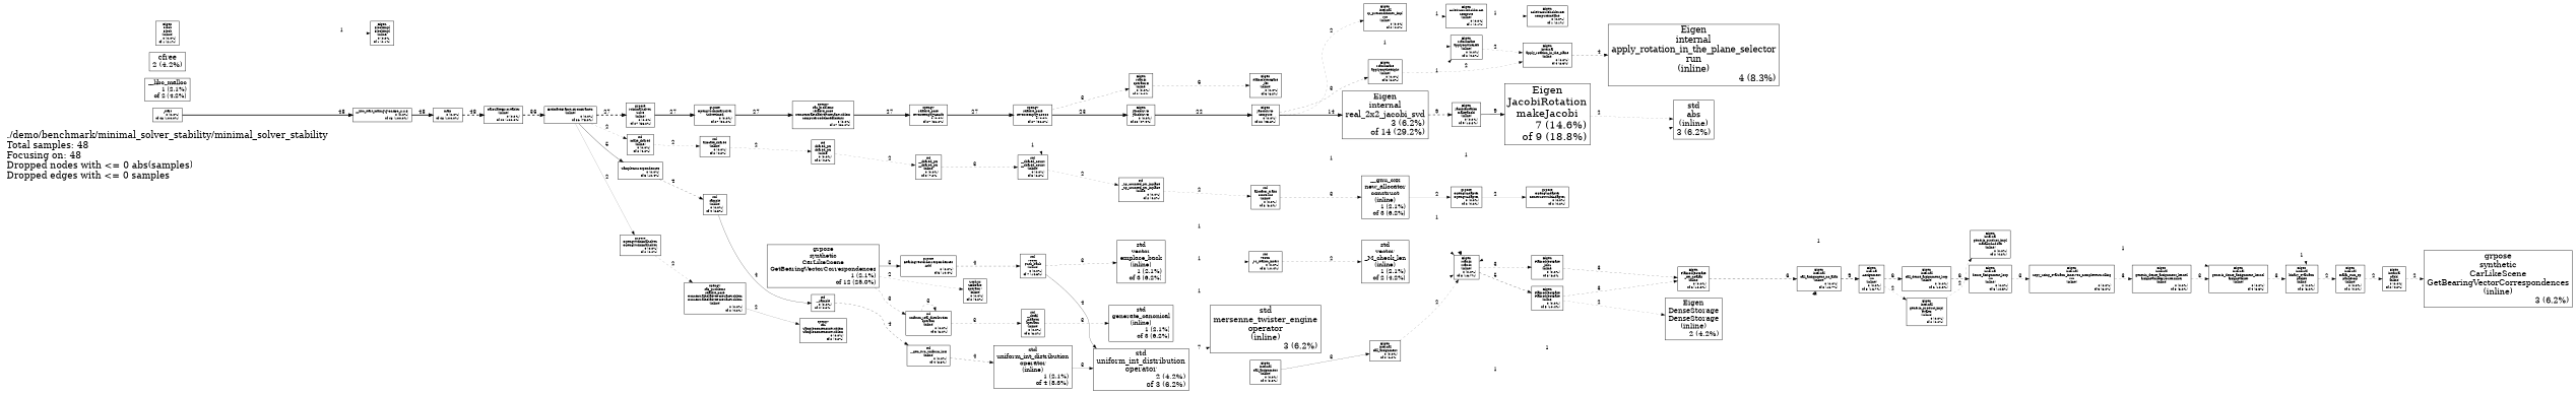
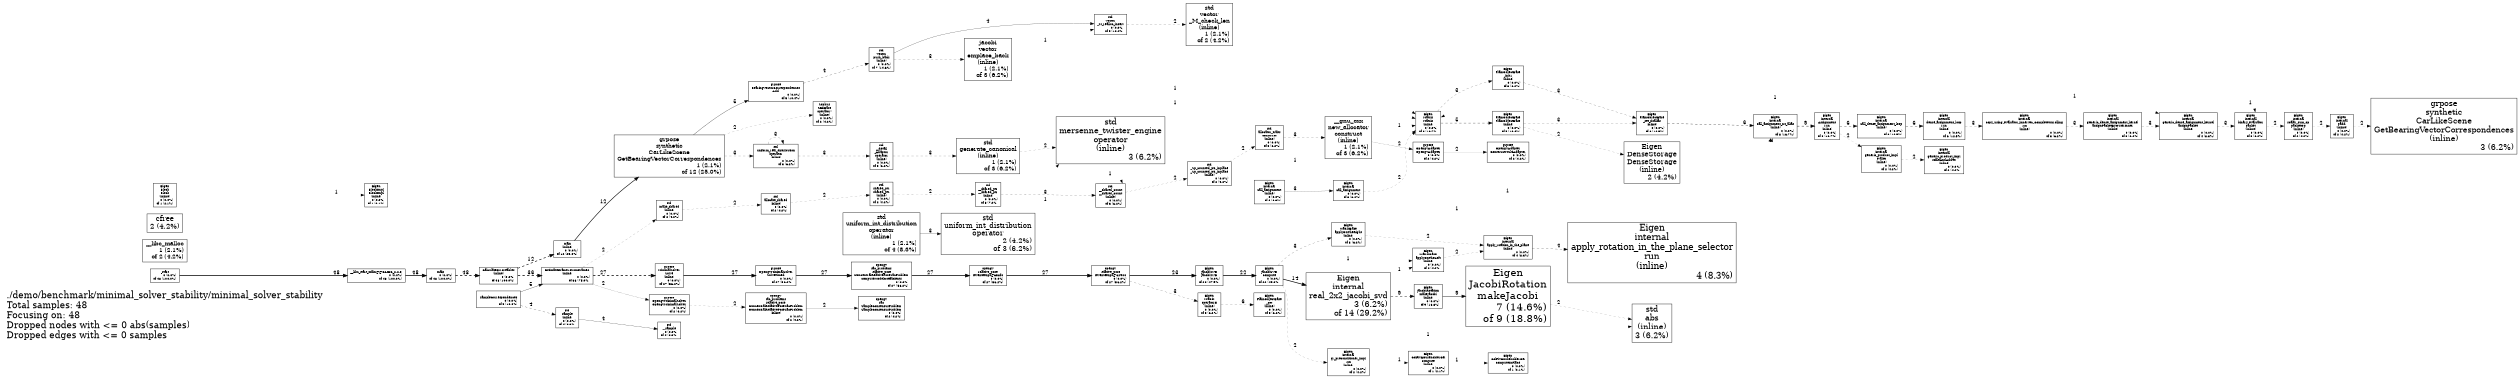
  digraph {
    rankdir=LR
    node [fontsize=8.0 shape=box]
    edge [style="setlinewidth(0.250000),dashed" weight=1]
    n1 [fontsize=24 height=0.25 label="./demo/benchmark/minimal_solver_stability/minimal_solver_stability\lTotal samples: 48\lFocusing on: 48\lDropped nodes with <= 0 abs(samples)\lDropped edges with <= 0 samples\l" shape=plaintext width=0.375]
    n2 [height=0.25 label="CalculateErrorTables\n(inline)\n0 (0.0%)\rof 48 (100.0%)\r" width=0.375]
    n3 [height=0.25 label="EstimateFrame1FromFrame2\n(inline)\n0 (0.0%)\rof 36 (75.0%)\r" width=0.375]
+   n4 [height=0.25 label="main\n(inline)\n0 (0.0%)\rof 12 (25.0%)\r" width=0.375]
    n5 [height=0.25 label="grpose\nMinimalSolver\nSolve\n(inline)\n0 (0.0%)\rof 27 (56.2%)\r" width=0.375]
    n6 [height=0.25 label="\nSampleCorrespondences\n0 (0.0%)\rof 5 (10.4%)\r" width=0.375]
    n7 [height=0.25 label="grpose\nOpengvMinimalSolver\nOpengvMinimalSolver\n0 (0.0%)\rof 2 (4.2%)\r" width=0.375]
    n8 [height=0.25 label="std\nmake_shared\n(inline)\n0 (0.0%)\rof 2 (4.2%)\r" width=0.375]
    n9 [fontsize=15.2 height=0.25 label="grpose\nsynthetic\nCarLikeScene\nGetBearingVectorCorrespondences\n1 (2.1%)\rof 12 (25.0%)\r" width=0.375]
    n10 [height=0.25 label="__libc_start_main@@GLIBC_2.2.5\n0 (0.0%)\rof 48 (100.0%)\r" width=0.375]
    n11 [height=0.25 label="main\n0 (0.0%)\rof 48 (100.0%)\r" width=0.375]
    n12 [height=0.25 label="_start\n0 (0.0%)\rof 48 (100.0%)\r" width=0.375]
    n13 [height=0.25 label="grpose\nOpengvMinimalSolver\nSolveTimed\n0 (0.0%)\rof 27 (56.2%)\r" width=0.375]
    n14 [height=0.25 label="std\nsample\n(inline)\n0 (0.0%)\rof 4 (8.3%)\r" width=0.375]
    n15 [height=0.25 label="opengv\nsac_problems\nrelative_pose\nNoncentralRelativePoseSacProblem\nNoncentralRelativePoseSacProblem\n(inline)\n0 (0.0%)\rof 2 (4.2%)\r" width=0.375]
    n16 [height=0.25 label="std\nallocate_shared\n(inline)\n0 (0.0%)\rof 2 (4.2%)\r" width=0.375]
    n17 [height=0.25 label="opengv\nsac_problems\nrelative_pose\nNoncentralRelativePoseSacProblem\ncomputeModelCoefficients\n0 (0.0%)\rof 27 (56.2%)\r" width=0.375]
    n18 [height=0.25 label="opengv\nrelative_pose\nseventeenpt@658f0\n0 (0.0%)\rof 27 (56.2%)\r" width=0.375]
    n19 [height=0.25 label="opengv\nrelative_pose\nseventeenpt@62900\n0 (0.0%)\rof 27 (56.2%)\r" width=0.375]
    n20 [height=0.25 label="Eigen\nJacobiSVD\nJacobiSVD\n0 (0.0%)\rof 23 (47.9%)\r" width=0.375]
    n21 [height=0.25 label="Eigen\nMatrix\noperator=\n(inline)\n0 (0.0%)\rof 3 (6.2%)\r" width=0.375]
    n22 [height=0.25 label="Eigen\nJacobiSVD\ncompute\n0 (0.0%)\rof 22 (45.8%)\r" width=0.375]
    n23 [height=0.25 label="Eigen\nMatrix\nMatrix\n(inline)\n0 (0.0%)\rof 8 (16.7%)\r" width=0.375]
    n24 [height=0.25 label="Eigen\nPlainObjectBase\n_set\n(inline)\n0 (0.0%)\rof 3 (6.2%)\r" width=0.375]
    n25 [fontsize=20.5 height=0.25 label="Eigen\ninternal\nreal_2x2_jacobi_svd\n3 (6.2%)\rof 14 (29.2%)\r" width=0.375]
    n26 [height=0.25 label="Eigen\nMatrixBase\napplyOnTheRight\n(inline)\n0 (0.0%)\rof 3 (6.2%)\r" width=0.375]
    n27 [fontsize=20.5 height=0.25 label="std\nabs\n(inline)\n3 (6.2%)\r" width=0.375]
    n28 [height=0.25 label="Eigen\nMatrixBase\napplyOnTheLeft\n(inline)\n0 (0.0%)\rof 2 (4.2%)\r" width=0.375]
    n29 [height=0.25 label="Eigen\ninternal\nqr_preconditioner_impl\nrun\n(inline)\n0 (0.0%)\rof 2 (4.2%)\r" width=0.375]
    n30 [height=0.25 label="Eigen\nPlainObjectBase\nPlainObjectBase\n(inline)\n0 (0.0%)\rof 5 (10.4%)\r" width=0.375]
    n31 [height=0.25 label="Eigen\nPlainObjectBase\n_init1\n(inline)\n0 (0.0%)\rof 3 (6.2%)\r" width=0.375]
    n32 [height=0.25 label="Eigen\nJacobiRotation\nmakeJacobi\n(inline)\n0 (0.0%)\rof 9 (18.8%)\r" width=0.375]
    n33 [height=0.25 label="Eigen\ninternal\napply_rotation_in_the_plane\n(inline)\n0 (0.0%)\rof 4 (8.3%)\r" width=0.375]
    n34 [height=0.25 label="Eigen\nColPivHouseholderQR\ncompute\n(inline)\n0 (0.0%)\rof 1 (2.1%)\r" width=0.375]
    n35 [fontsize=27.1 height=0.25 label="Eigen\nJacobiRotation\nmakeJacobi\n7 (14.6%)\rof 9 (18.8%)\r" width=0.375]
    n36 [height=0.25 label="grpose\nBearingVectorCorrespondences\nAdd\n0 (0.0%)\rof 5 (10.4%)\r" width=0.375]
    n37 [height=0.25 label="std\nuniform_real_distribution\noperator\n(inline)\n0 (0.0%)\rof 3 (6.2%)\r" width=0.375]
    n38 [height=0.25 label="Sophus\nSE3Base\noperator*\n(inline)\n0 (0.0%)\rof 2 (4.2%)\r" width=0.375]
    n39 [height=0.25 label="std\nvector\npush_back\n(inline)\n0 (0.0%)\rof 7 (14.6%)\r" width=0.375]
    n40 [height=0.25 label="std\n__detail\n_Adaptor\noperator\n(inline)\n0 (0.0%)\rof 3 (6.2%)\r" width=0.375]
    n41 [height=0.25 label="Eigen\nPlainObjectBase\n_set_noalias\n(inline)\n0 (0.0%)\rof 6 (12.5%)\r" width=0.375]
    n42 [fontsize=18.2 height=0.25 label="Eigen\nDenseStorage\nDenseStorage\n(inline)\n2 (4.2%)\r" width=0.375]
    n43 [height=0.25 label="Eigen\ninternal\nAssignment\nrun\n(inline)\n0 (0.0%)\rof 8 (16.7%)\r" width=0.375]
    n44 [height=0.25 label="Eigen\ninternal\ncall_dense_assignment_loop\n(inline)\n0 (0.0%)\rof 6 (12.5%)\r" width=0.375]
    n45 [height=0.25 label="Eigen\ninternal\ngeneric_product_impl\nevalTo\n(inline)\n0 (0.0%)\rof 2 (4.2%)\r" width=0.375]
    n46 [height=0.25 label="Eigen\ninternal\ndense_assignment_loop\nrun\n(inline)\n0 (0.0%)\rof 6 (12.5%)\r" width=0.375]
    n47 [height=0.25 label="Eigen\ninternal\ngeneric_product_impl\nscaleAndAddTo\n(inline)\n0 (0.0%)\rof 2 (4.2%)\r" width=0.375]
    n48 [height=0.25 label="Eigen\ninternal\ncall_assignment_no_alias\n(inline)\n0 (0.0%)\rof 8 (16.7%)\r" width=0.375]
    n49 [height=0.25 label="std\nvector\n_M_realloc_insert\n0 (0.0%)\rof 5 (10.4%)\r" width=0.375]
-   n50 [fontsize=15.2 height=0.25 label="std\nvector\nemplace_back\n(inline)\n1 (2.1%)\rof 3 (6.2%)\r" width=0.375]
+   n50 [fontsize=15.2 height=0.25 label="jacobi\nvector\nemplace_back\n(inline)\n1 (2.1%)\rof 3 (6.2%)\r" width=0.375]
    n51 [fontsize=15.2 height=0.25 label="std\nvector\n_M_check_len\n(inline)\n1 (2.1%)\rof 2 (4.2%)\r" width=0.375]
    n52 [height=0.25 label="Eigen\ninternal\ngeneric_dense_assignment_kernel\nassignPacket\n(inline)\n0 (0.0%)\rof 4 (8.3%)\r" width=0.375]
    n53 [height=0.25 label="Eigen\ninternal\ncopy_using_evaluator_innervec_CompleteUnrolling\nrun\n(inline)\n0 (0.0%)\rof 3 (6.2%)\r" width=0.375]
    n54 [height=0.25 label="Eigen\ninternal\nbinary_evaluator\npacket\n(inline)\n0 (0.0%)\rof 3 (6.2%)\r" width=0.375]
    n55 [height=0.25 label="Eigen\ninternal\ngeneric_dense_assignment_kernel\nassignPacketByOuterInner\n(inline)\n0 (0.0%)\rof 3 (6.2%)\r" width=0.375]
    n56 [height=0.25 label="std\n__sample\n0 (0.0%)\rof 4 (8.3%)\r" width=0.375]
    n57 [fontsize=22.4 height=0.25 label="Eigen\ninternal\napply_rotation_in_the_plane_selector\nrun\n(inline)\n4 (8.3%)\r" width=0.375]
    n58 [height=0.25 label="Eigen\ninternal\ncall_assignment\n(inline)\n0 (0.0%)\rof 4 (8.3%)\r" width=0.375]
    n59 [height=0.25 label="Eigen\ninternal\ncall_assignment\n0 (0.0%)\rof 3 (6.2%)\r" width=0.375]
    n60 [height=0.25 label="Eigen\ninternal\nscalar_sum_op\npacketOp\n(inline)\n0 (0.0%)\rof 2 (4.2%)\r" width=0.375]
-   n61 [height=0.25 label="std\n__gen_two_uniform_ints\n(inline)\n0 (0.0%)\rof 4 (8.3%)\r" width=0.375]
    n62 [fontsize=15.2 height=0.25 label="std\nuniform_int_distribution\noperator\n(inline)\n1 (2.1%)\rof 4 (8.3%)\r" width=0.375]
    n63 [fontsize=18.2 height=0.25 label="std\nuniform_int_distribution\noperator\n2 (4.2%)\rof 3 (6.2%)\r" width=0.375]
    n64 [fontsize=20.5 height=0.25 label="std\nmersenne_twister_engine\noperator\n(inline)\n3 (6.2%)\r" width=0.375]
    n65 [height=0.25 label="Eigen\ninternal\npadd\n(inline)\n0 (0.0%)\rof 2 (4.2%)\r" width=0.375]
    n66 [fontsize=15.2 height=0.25 label="__gnu_cxx\nnew_allocator\nconstruct\n(inline)\n1 (2.1%)\rof 3 (6.2%)\r" width=0.375]
    n67 [height=0.25 label="grpose\nOpengvAdapter\nOpengvAdapter\n0 (0.0%)\rof 2 (4.2%)\r" width=0.375]
    n68 [height=0.25 label="grpose\nOpengvAdapter\nConstructMultiAdapter\n0 (0.0%)\rof 2 (4.2%)\r" width=0.375]
    n69 [fontsize=20.5 height=0.25 label="grpose\nsynthetic\nCarLikeScene\nGetBearingVectorCorrespondences\n(inline)\n3 (6.2%)\r" width=0.375]
    n70 [fontsize=15.2 height=0.25 label="std\ngenerate_canonical\n(inline)\n1 (2.1%)\rof 3 (6.2%)\r" width=0.375]
    n71 [height=0.25 label="std\n__shared_count\n__shared_count\n(inline)\n0 (0.0%)\rof 3 (6.2%)\r" width=0.375]
    n72 [height=0.25 label="std\n_Sp_counted_ptr_inplace\n_Sp_counted_ptr_inplace\n(inline)\n0 (0.0%)\rof 2 (4.2%)\r" width=0.375]
    n73 [height=0.25 label="std\nallocator_traits\nconstruct\n(inline)\n0 (0.0%)\rof 3 (6.2%)\r" width=0.375]
    n74 [height=0.25 label="std\n__shared_ptr\n__shared_ptr\n(inline)\n0 (0.0%)\rof 3 (7.2%)\r" width=0.375]
    n75 [height=0.25 label="Eigen\nColPivHouseholderQR\ncomputeInPlace\n0 (0.0%)\rof 1 (2.1%)\r" width=0.375]
    n76 [fontsize=15.2 height=0.25 label="__libc_malloc\n1 (2.1%)\rof 2 (4.2%)\r" width=0.375]
    n77 [fontsize=18.2 height=0.25 label="cfree\n2 (4.2%)\r" width=0.375]
    n78 [height=0.25 label="opengv\nsac\nSampleConsensusProblem\nSampleConsensusProblem\n0 (0.0%)\rof 2 (4.2%)\r" width=0.375]
    n79 [height=0.25 label="std\nshared_ptr\nshared_ptr\n(inline)\n0 (0.0%)\rof 2 (4.2%)\r" width=0.375]
    n80 [height=0.25 label="Eigen\nBlock\nBlock\n(inline)\n0 (0.0%)\rof 1 (2.1%)\r" width=0.375]
    n81 [height=0.25 label="Eigen\nBlockImpl\nBlockImpl\n(inline)\n0 (0.0%)\rof 1 (2.1%)\r" width=0.375]
    n2 -> n3 [label=36 style="setlinewidth(2.000000),dashed" weight=12]
+   n2 -> n4 [label=12 style="setlinewidth(1.500000),dashed" weight=5]
    n3 -> n5 [label=27 style="setlinewidth(2.000000),dashed" weight=10]
-   n3 -> n6 [label=5 style="setlinewidth(0.625000)" weight=3]
+   n6 -> n3 [label=5 style="setlinewidth(0.625000)" weight=3]
    n3 -> n7 [label=2 style="setlinewidth(0.250000)"]
    n3 -> n8 [label=2]
+   n4 -> n9 [label=12 style="setlinewidth(1.500000)" weight=5]
    n5 -> n13 [label=27 style="setlinewidth(2.000000)" weight=10]
    n6 -> n14 [label=4 style="setlinewidth(0.500000),dashed" weight=2]
    n7 -> n15 [label=2]
    n8 -> n16 [label=2]
    n9 -> n36 [label=5 style="setlinewidth(0.625000)" weight=3]
    n9 -> n37 [label=3 style="setlinewidth(0.375000),dashed" weight=2]
    n9 -> n38 [label=2]
    n10 -> n11 [label=48 style="setlinewidth(2.000000)" weight=15]
    n11 -> n2 [label=48 style="setlinewidth(2.000000),dashed" weight=15]
    n12 -> n10 [label=48 style="setlinewidth(2.000000)" weight=15]
    n13 -> n17 [label=27 style="setlinewidth(2.000000)" weight=10]
    n14 -> n56 [label=4 style="setlinewidth(0.500000)" weight=2]
    n15 -> n78 [label=2 style="setlinewidth(0.250000)"]
    n16 -> n79 [label=2]
    n17 -> n18 [label=27 style="setlinewidth(2.000000)" weight=10]
    n18 -> n19 [label=27 style="setlinewidth(2.000000)" weight=10]
    n19 -> n20 [label=23 style="setlinewidth(2.000000)" weight=8]
    n19 -> n21 [label=3 style="setlinewidth(0.375000),dashed" weight=2]
    n20 -> n22 [label=22 style="setlinewidth(2.000000)" weight=8]
    n20 -> n23 [label=1 style="setlinewidth(0.125000),dashed"]
    n21 -> n24 [label=6 style="setlinewidth(0.375000),dashed" weight=2]
    n22 -> n25 [label=14 style="setlinewidth(1.750000)" weight=6]
    n22 -> n26 [label=3 style="setlinewidth(0.375000),dashed" weight=2]
    n22 -> n27 [label=1 style="setlinewidth(0.125000),dashed"]
    n22 -> n28 [label=1 style="setlinewidth(0.125000),dashed"]
    n22 -> n29 [label=2]
    n23 -> n30 [label=5 style="setlinewidth(0.625000),dashed" weight=3]
    n23 -> n31 [label=3 style="setlinewidth(0.375000),dashed" weight=2]
    n25 -> n28 [label=1 style="setlinewidth(0.125000),dashed"]
    n25 -> n32 [label=9 style="setlinewidth(1.125000),dashed" weight=4]
    n26 -> n33 [label=2]
    n28 -> n33 [label=2]
    n29 -> n34 [label=1 style="setlinewidth(0.125000),dashed"]
    n30 -> n41 [label=3 style="setlinewidth(0.375000),dashed" weight=2]
    n30 -> n42 [label=2]
    n31 -> n41 [label=3 style="setlinewidth(0.375000),dashed" weight=2]
    n32 -> n35 [label=9 style="setlinewidth(1.125000)" weight=4]
    n33 -> n57 [label=4 style="setlinewidth(0.500000),dashed" weight=2]
    n34 -> n75 [label=1 style="setlinewidth(0.125000)"]
    n35 -> n27 [label=2]
    n36 -> n23 [label=1 style="setlinewidth(0.125000),dashed"]
    n36 -> n39 [label=4 style="setlinewidth(0.500000),dashed" weight=2]
    n37 -> n37 [label=3 style="setlinewidth(0.375000),dashed" weight=2]
    n37 -> n40 [label=3 style="setlinewidth(0.375000),dashed" weight=2]
    n38 -> n23 [label=1 style="setlinewidth(0.125000),dashed"]
-   n39 -> n63 [label=4 style="setlinewidth(0.500000)" weight=2]
+   n39 -> n49 [label=4 style="setlinewidth(0.500000)" weight=2]
    n39 -> n50 [label=3 style="setlinewidth(0.375000),dashed" weight=2]
    n40 -> n70 [label=3 style="setlinewidth(0.375000),dashed" weight=2]
    n41 -> n48 [label=6 style="setlinewidth(0.750000),dashed" weight=3]
    n43 -> n44 [label=6 style="setlinewidth(0.750000),dashed" weight=3]
    n43 -> n45 [label=2]
    n44 -> n46 [label=6 style="setlinewidth(0.750000),dashed" weight=3]
    n45 -> n47 [label=2]
    n46 -> n52 [label=1 style="setlinewidth(0.125000),dashed"]
    n46 -> n53 [label=3 style="setlinewidth(0.375000),dashed" weight=2]
    n47 -> n23 [label=1 style="setlinewidth(0.125000),dashed"]
    n48 -> n43 [label=9 style="setlinewidth(1.125000),dashed" weight=4]
    n49 -> n51 [label=2]
    n50 -> n49 [label=1 style="setlinewidth(0.125000)"]
    n52 -> n54 [label=3 style="setlinewidth(0.375000),dashed" weight=2]
    n53 -> n55 [label=3 style="setlinewidth(0.375000),dashed" weight=2]
    n54 -> n54 [label=1 style="setlinewidth(0.125000),dashed"]
    n54 -> n60 [label=2]
    n55 -> n52 [label=3 style="setlinewidth(0.375000),dashed" weight=2]
-   n56 -> n61 [label=4 style="setlinewidth(0.500000),dashed" weight=2]
    n58 -> n48 [label=1 style="setlinewidth(0.125000),dashed"]
    n58 -> n59 [label=3 style="setlinewidth(0.375000)" weight=2]
    n59 -> n23 [label=2]
    n59 -> n48 [label=1 style="setlinewidth(0.125000),dashed"]
    n60 -> n65 [label=2]
-   n61 -> n62 [label=4 style="setlinewidth(0.500000),dashed" weight=2]
    n62 -> n63 [label=3 style="setlinewidth(0.375000)" weight=2]
-   n63 -> n64 [label=7 style="setlinewidth(0.125000),dashed"]
+   n63 -> n64 [label=1 style="setlinewidth(0.125000),dashed"]
    n65 -> n69 [label=2]
    n66 -> n23 [label=1 style="setlinewidth(0.125000),dashed"]
    n66 -> n67 [label=2 style="setlinewidth(0.250000)"]
    n67 -> n68 [label=2 style="setlinewidth(0.250000)"]
+   n70 -> n64 [label=2]
    n71 -> n71 [label=1 style="setlinewidth(0.125000),dashed"]
    n71 -> n72 [label=2]
    n72 -> n73 [label=2]
    n73 -> n66 [label=3 style="setlinewidth(0.375000),dashed" weight=2]
    n74 -> n71 [label=3 style="setlinewidth(0.375000),dashed" weight=2]
    n79 -> n74 [label=2]
    n80 -> n81 [label=1 style="setlinewidth(0.125000),dashed"]
  }
